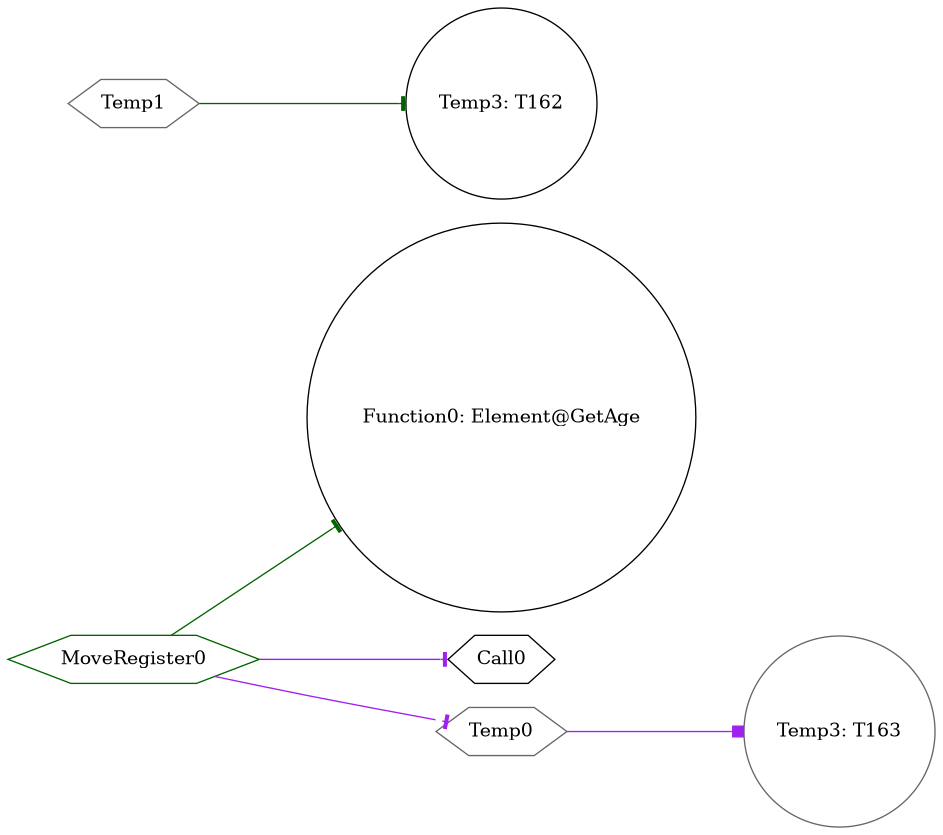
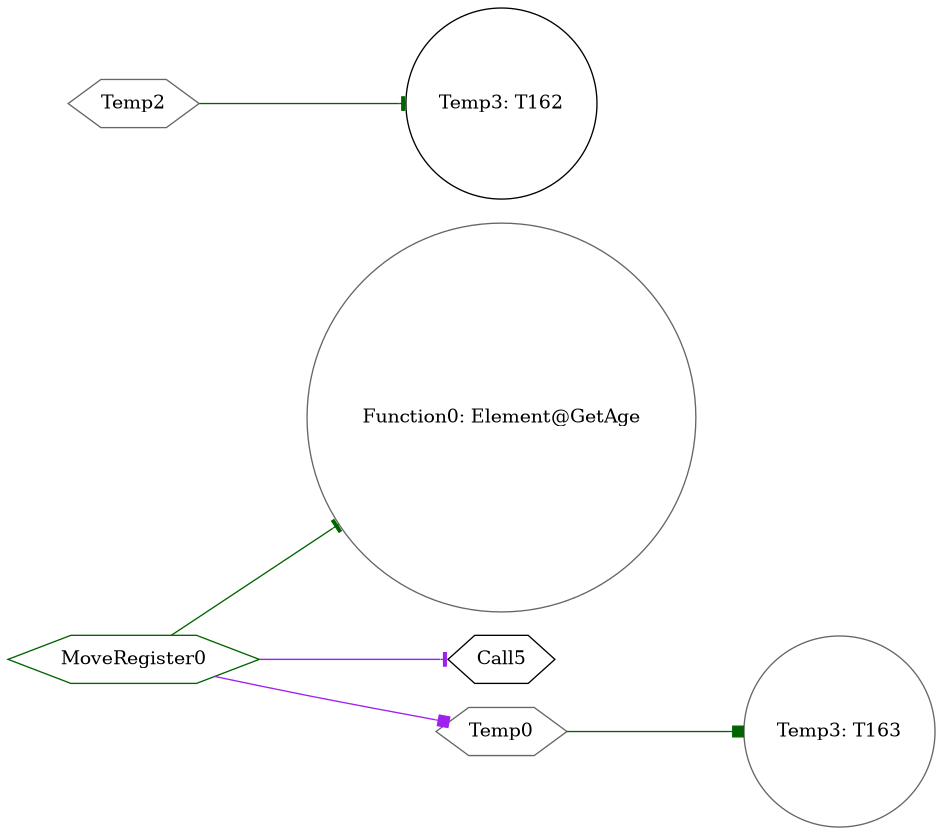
  digraph {
    ordering=out
    rankdir=LR
    node [color=black shape=hexagon]
    edge [arrowhead=tee color=darkgreen]
-   "Function0: Element@GetAge" [shape=circle]
-   Temp2 [color=gray40 label=Temp1]
+   "Function0: Element@GetAge" [color=gray40 shape=circle]
+   Temp2 [color=gray40]
    "Temp3: T162" [shape=circle]
    MoveRegister0 [color=darkgreen]
-   Call0
+   Call0 [label=Call5]
    Temp0 [color=gray40]
    n7 [color=gray40 label="Temp3: T163" shape=circle]
    Temp2 -> "Temp3: T162"
    MoveRegister0 -> "Function0: Element@GetAge"
    MoveRegister0 -> Call0 [color=purple]
-   MoveRegister0 -> Temp0 [color=purple]
-   Temp0 -> n7 [arrowhead=box color=purple]
+   MoveRegister0 -> Temp0 [arrowhead=box color=purple]
+   Temp0 -> n7 [arrowhead=box]
  }
